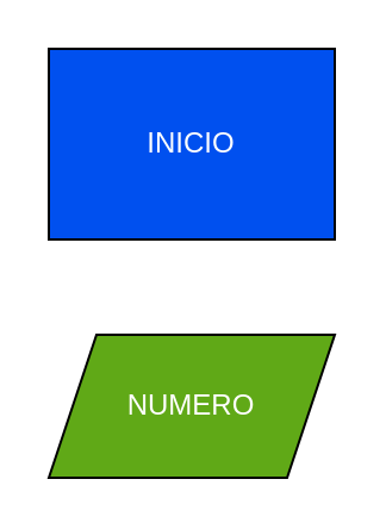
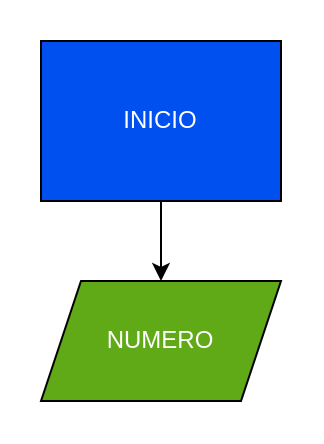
  <mxCell id="0" />
  <mxCell id="1" parent="0" />
+ <mxCell id="2" value="" style="edgeStyle=none;html=1;fontColor=#FF99FF;" edge="1" parent="1" source="3" target="4"><mxGeometry relative="1" as="geometry" /></mxCell>
  <mxCell id="3" value="INICIO" style="whiteSpace=wrap;html=1;horizontal=1;verticalAlign=middle;fillColor=#0050ef;strokeColor=#000000;fontColor=#ffffff;rounded=0;" vertex="1" parent="1"><mxGeometry x="20" y="20" width="120" height="80" as="geometry" /></mxCell>
  <mxCell id="4" value="NUMERO" style="shape=parallelogram;perimeter=parallelogramPerimeter;whiteSpace=wrap;html=1;fixedSize=1;fillColor=#60a917;strokeColor=#000000;fontColor=#ffffff;" vertex="1" parent="1"><mxGeometry x="20" y="140" width="120" height="60" as="geometry" /></mxCell>
